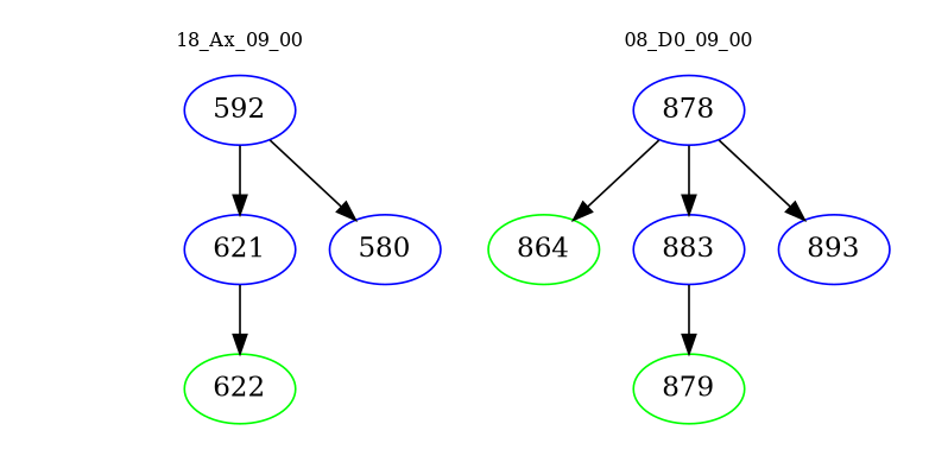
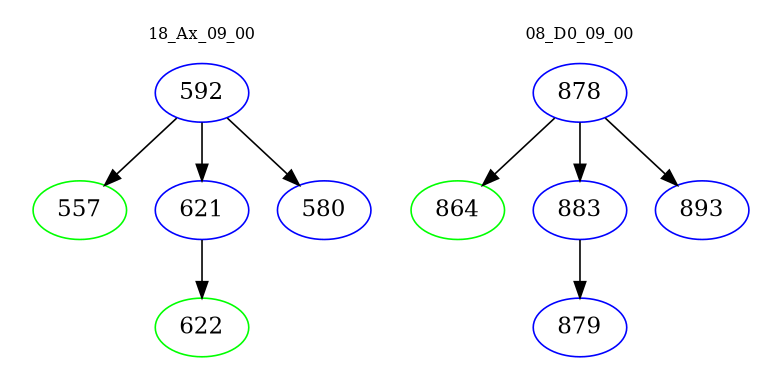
  digraph {
    fontname="DejaVu Serif"
    node [color=blue fontname="DejaVu Serif"]
    edge [color=black fontname="DejaVu Serif"]
    n1 [label=592]
+   n2 [color=green label=557]
    n3 [label=621]
    n4 [label=580]
    n5 [color=green label=622]
    n6 [label=878]
    n7 [color=green label=864]
    n8 [label=883]
    n9 [label=893]
-   n10 [color=green label=879]
+   n10 [label=879]
    subgraph cluster_1 {
      color=white
      fontsize=10
      label="18_Ax_09_00"
      n1
+     n2
      n3
      n4
      n5
    }
    subgraph cluster_2 {
      color=white
      fontsize=10
      label="08_D0_09_00"
      n6
      n7
      n8
      n9
      n10
    }
+   n1 -> n2
    n1 -> n3
    n1 -> n4
    n3 -> n5
    n6 -> n7
    n6 -> n8
    n6 -> n9
    n8 -> n10
  }
